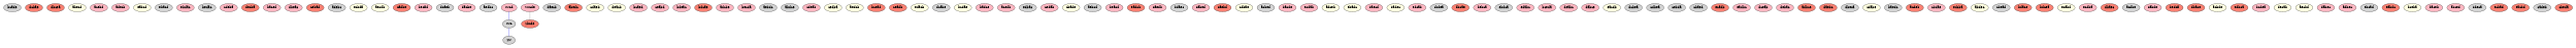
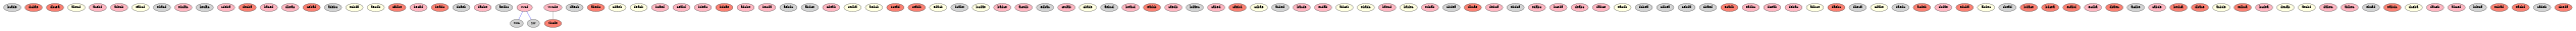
  strict graph {
    splines=true
    node [fillcolor=lightpink style=filled]
    edge [color=blue]
    bcade [fillcolor=lightgrey]
    dcbae [fillcolor=salmon]
    dbcea [fillcolor=salmon]
    abecd [fillcolor=lightyellow]
    acebd
    adecb
    eabcd [fillcolor=lightyellow]
    ebacd [fillcolor=lightgrey]
    ebdac
    bedac [fillcolor=lightgrey]
    cdeba
    decba [fillcolor=salmon]
    baced
    dbeac
    cebad [fillcolor=salmon]
    adebc [fillcolor=lightgrey]
    ecbda [fillcolor=lightyellow]
    aecdb [fillcolor=lightyellow]
    cadbe [fillcolor=salmon]
    becad
+   beadc [fillcolor=salmon]
    dcaeb [fillcolor=lightgrey]
    dacbe
    aedbc [fillcolor=lightgrey]
    zwc [fillcolor=lightgrey]
    zwcd
    zw [fillcolor=lightgrey]
    zbcde [fillcolor=salmon]
    zwcde
    daecb [fillcolor=lightgrey]
    abedc [fillcolor=salmon]
    cdaeb [fillcolor=lightyellow]
    deacb [fillcolor=lightyellow]
    bcaed
    ceabd
    bdeac
    bdcae [fillcolor=salmon]
    adcbe
    becda
    aebdc [fillcolor=lightgrey]
    abdce [fillcolor=lightgrey]
    cdeab
    cedba [fillcolor=lightyellow]
    aedcb [fillcolor=lightyellow]
    bcead [fillcolor=salmon]
    ceadb [fillcolor=salmon]
    edacb [fillcolor=lightyellow]
    dcabe [fillcolor=lightgrey]
    bcdae [fillcolor=lightyellow]
    badce
    acedb
    edbac [fillcolor=lightgrey]
    cedab
    cbade [fillcolor=lightyellow]
    aebcd [fillcolor=lightgrey]
    beacd
    eadcb [fillcolor=salmon]
    caedb
    bdaec [fillcolor=lightgrey]
    cabed
    caebd [fillcolor=salmon]
    cdbae [fillcolor=lightyellow]
    acbed [fillcolor=lightgrey]
    bacde
    ecdab
    adceb [fillcolor=lightyellow]
    ebadc [fillcolor=lightyellow]
    baecd
    badec [fillcolor=lightyellow]
    edcab
    cbdea [fillcolor=lightgrey]
    dbcae [fillcolor=salmon]
    debca
    ebdca [fillcolor=lightgrey]
    edabc
    bceda
    deabc
    dabce
    eacdb [fillcolor=lightyellow]
    dcbea [fillcolor=lightgrey]
    cdbea [fillcolor=lightgrey]
    cebda [fillcolor=lightgrey]
    cbaed [fillcolor=lightgrey]
    ecadb [fillcolor=salmon]
    eadbc
    dceab
    debac
-   adbce [fillcolor=salmon]
+   adbce [fillcolor=lightyellow]
    daebc [fillcolor=salmon]
    dbeca [fillcolor=lightgrey]
    cdabe [fillcolor=lightyellow]
    baedc [fillcolor=lightgrey]
    acdeb [fillcolor=salmon]
    cbdae
    edcba [fillcolor=salmon]
    abdec [fillcolor=lightyellow]
    cbead [fillcolor=lightgrey]
    bdace [fillcolor=salmon]
    bdcea [fillcolor=salmon]
-   ecabd [fillcolor=lightyellow]
+   ecabd [fillcolor=salmon]
    ecdba
    dbaec [fillcolor=salmon]
    acdbe [fillcolor=lightgrey]
    cabde
    bedca [fillcolor=salmon]
    dbace [fillcolor=salmon]
    acbde [fillcolor=lightyellow]
    edbca [fillcolor=salmon]
    bcdea
    decab [fillcolor=lightyellow]
    aecbd [fillcolor=lightyellow]
    dabec
    adbec
    ebcad [fillcolor=lightgrey]
    eabdc [fillcolor=salmon]
    dceba [fillcolor=lightyellow]
    daceb
    abced
    bdeca [fillcolor=lightgrey]
    ecbad [fillcolor=salmon]
    eacbd [fillcolor=salmon]
    cadeb [fillcolor=lightgrey]
    cbeda [fillcolor=salmon]
-   zwc -- zw
+   zwcd -- zw
    zwcd -- zwc
    zwcde -- zbcde [color=gray40]
  }
